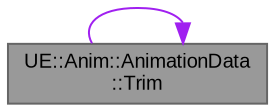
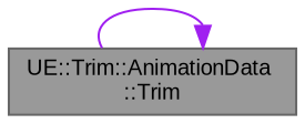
  digraph {
    rankdir=LR
    fontname="Liberation Sans"
-   n1 [color=gray40 fillcolor=grey60 fontcolor=black fontname="Liberation Sans" fontsize=10 height=0.2 label="UE::Anim::AnimationData\l::Trim" shape=box style=filled width=0.4]
+   n1 [color=gray40 fillcolor=grey60 fontcolor=black fontname="Liberation Sans" fontsize=10 height=0.2 label="UE::Trim::AnimationData\l::Trim" shape=box style=filled width=0.4]
    n1 -> n1 [color=purple fontname="Liberation Sans" fontsize=10 labelfontname=Helvetica labelfontsize=10 style=solid]
  }
